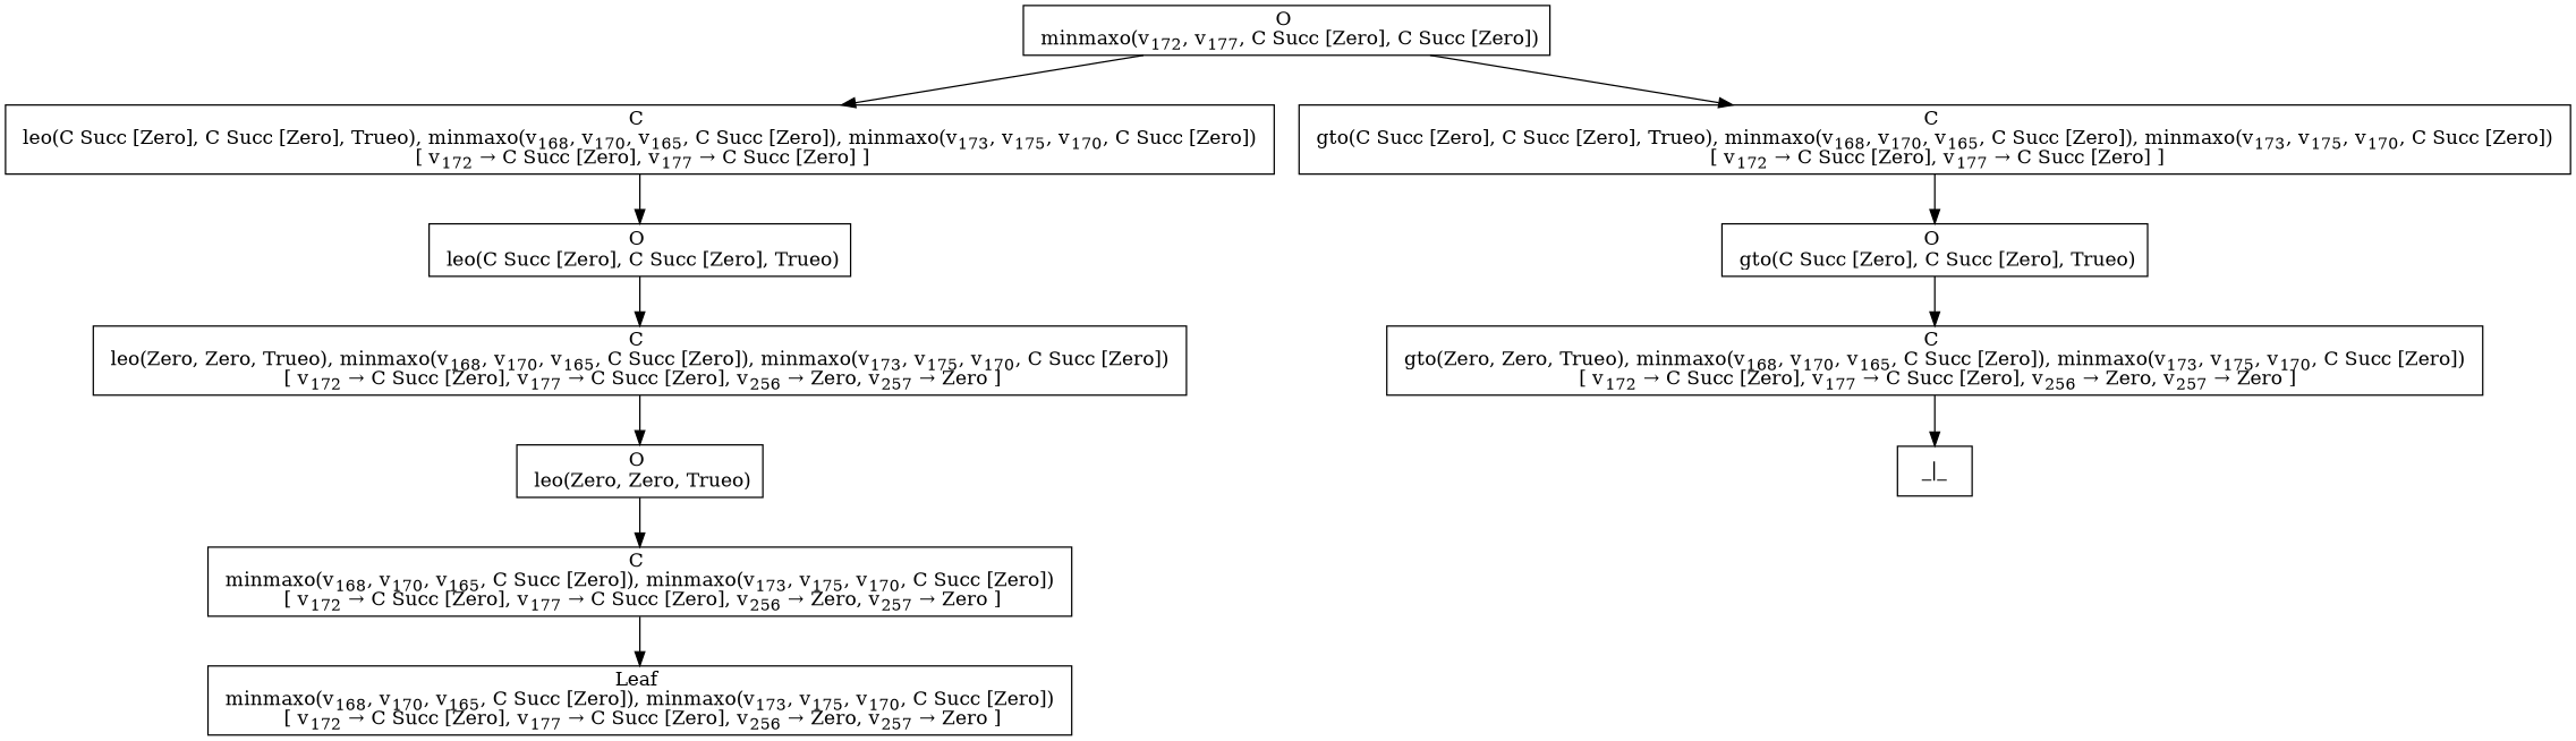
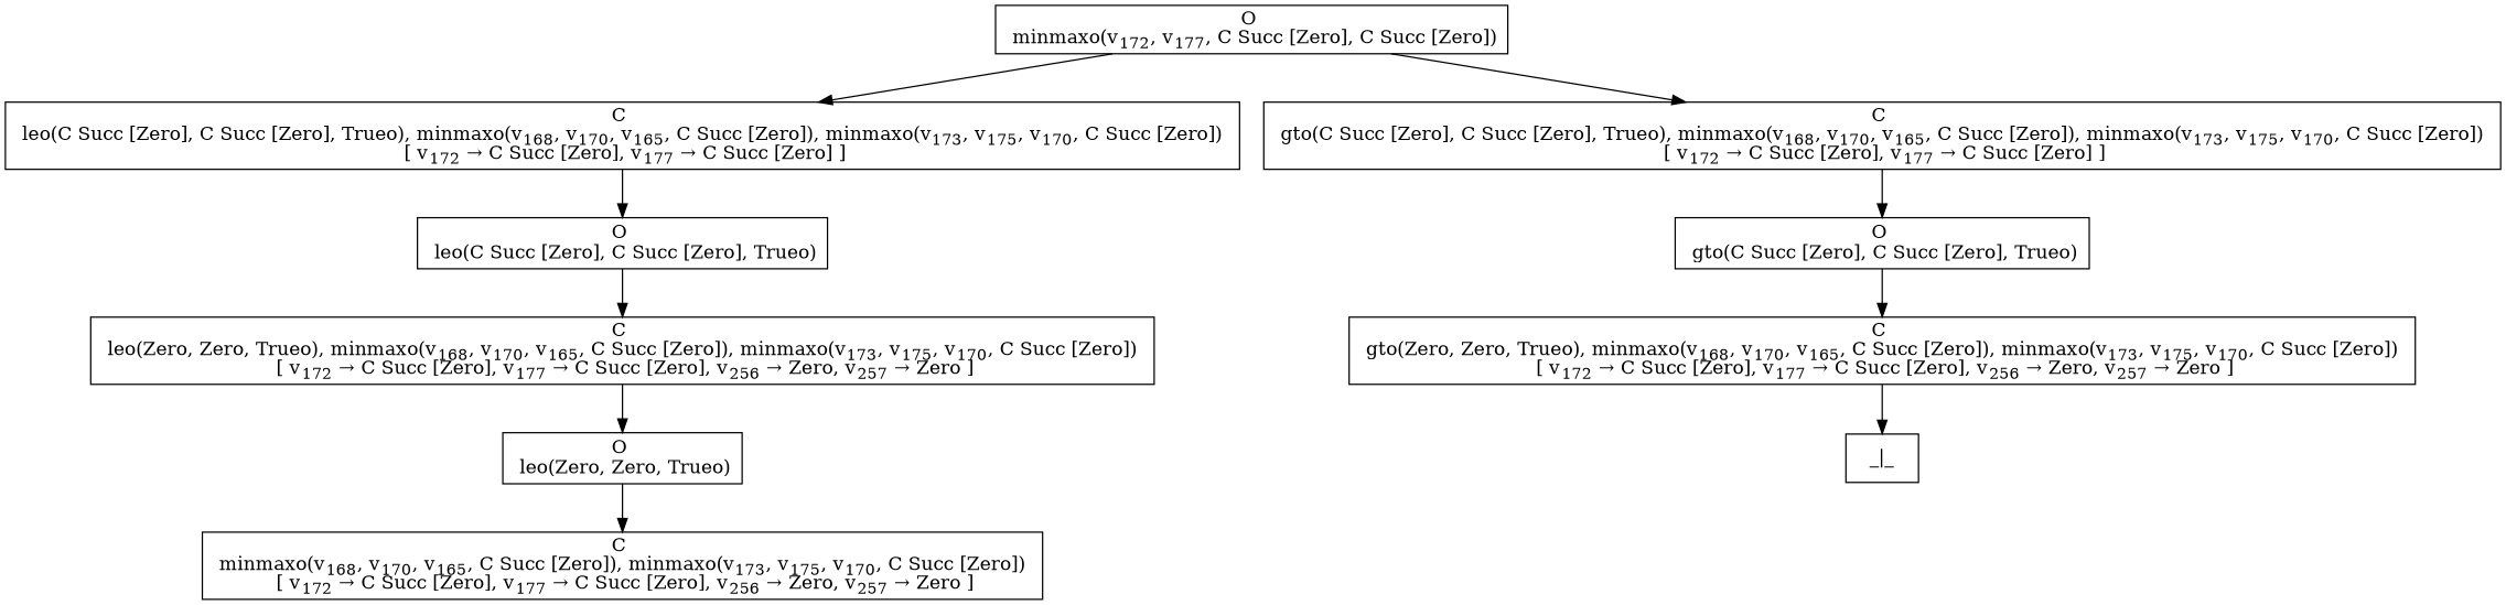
  digraph {
    rankdir=TB
    node [fillcolor=white shape=box style=filled]
    n1 [label=<O <BR/> minmaxo(v<SUB>172</SUB>, v<SUB>177</SUB>, C Succ [Zero], C Succ [Zero])>]
    n2 [label=<C <BR/> leo(C Succ [Zero], C Succ [Zero], Trueo), minmaxo(v<SUB>168</SUB>, v<SUB>170</SUB>, v<SUB>165</SUB>, C Succ [Zero]), minmaxo(v<SUB>173</SUB>, v<SUB>175</SUB>, v<SUB>170</SUB>, C Succ [Zero]) <BR/>  [ v<SUB>172</SUB> &rarr; C Succ [Zero], v<SUB>177</SUB> &rarr; C Succ [Zero] ] >]
    n3 [label=<C <BR/> gto(C Succ [Zero], C Succ [Zero], Trueo), minmaxo(v<SUB>168</SUB>, v<SUB>170</SUB>, v<SUB>165</SUB>, C Succ [Zero]), minmaxo(v<SUB>173</SUB>, v<SUB>175</SUB>, v<SUB>170</SUB>, C Succ [Zero]) <BR/>  [ v<SUB>172</SUB> &rarr; C Succ [Zero], v<SUB>177</SUB> &rarr; C Succ [Zero] ] >]
    n4 [label=<O <BR/> leo(C Succ [Zero], C Succ [Zero], Trueo)>]
    n5 [label=<O <BR/> gto(C Succ [Zero], C Succ [Zero], Trueo)>]
    n6 [label=<C <BR/> leo(Zero, Zero, Trueo), minmaxo(v<SUB>168</SUB>, v<SUB>170</SUB>, v<SUB>165</SUB>, C Succ [Zero]), minmaxo(v<SUB>173</SUB>, v<SUB>175</SUB>, v<SUB>170</SUB>, C Succ [Zero]) <BR/>  [ v<SUB>172</SUB> &rarr; C Succ [Zero], v<SUB>177</SUB> &rarr; C Succ [Zero], v<SUB>256</SUB> &rarr; Zero, v<SUB>257</SUB> &rarr; Zero ] >]
    n7 [label=<O <BR/> leo(Zero, Zero, Trueo)>]
    n8 [label=<C <BR/> minmaxo(v<SUB>168</SUB>, v<SUB>170</SUB>, v<SUB>165</SUB>, C Succ [Zero]), minmaxo(v<SUB>173</SUB>, v<SUB>175</SUB>, v<SUB>170</SUB>, C Succ [Zero]) <BR/>  [ v<SUB>172</SUB> &rarr; C Succ [Zero], v<SUB>177</SUB> &rarr; C Succ [Zero], v<SUB>256</SUB> &rarr; Zero, v<SUB>257</SUB> &rarr; Zero ] >]
-   n9 [label=<Leaf <BR/> minmaxo(v<SUB>168</SUB>, v<SUB>170</SUB>, v<SUB>165</SUB>, C Succ [Zero]), minmaxo(v<SUB>173</SUB>, v<SUB>175</SUB>, v<SUB>170</SUB>, C Succ [Zero]) <BR/>  [ v<SUB>172</SUB> &rarr; C Succ [Zero], v<SUB>177</SUB> &rarr; C Succ [Zero], v<SUB>256</SUB> &rarr; Zero, v<SUB>257</SUB> &rarr; Zero ] >]
    n10 [label=<C <BR/> gto(Zero, Zero, Trueo), minmaxo(v<SUB>168</SUB>, v<SUB>170</SUB>, v<SUB>165</SUB>, C Succ [Zero]), minmaxo(v<SUB>173</SUB>, v<SUB>175</SUB>, v<SUB>170</SUB>, C Succ [Zero]) <BR/>  [ v<SUB>172</SUB> &rarr; C Succ [Zero], v<SUB>177</SUB> &rarr; C Succ [Zero], v<SUB>256</SUB> &rarr; Zero, v<SUB>257</SUB> &rarr; Zero ] >]
    n11 [label=<_|_>]
    n1 -> n2
    n1 -> n3
    n2 -> n4
    n3 -> n5
    n4 -> n6
    n5 -> n10
    n6 -> n7
    n7 -> n8
-   n8 -> n9
    n10 -> n11
  }
